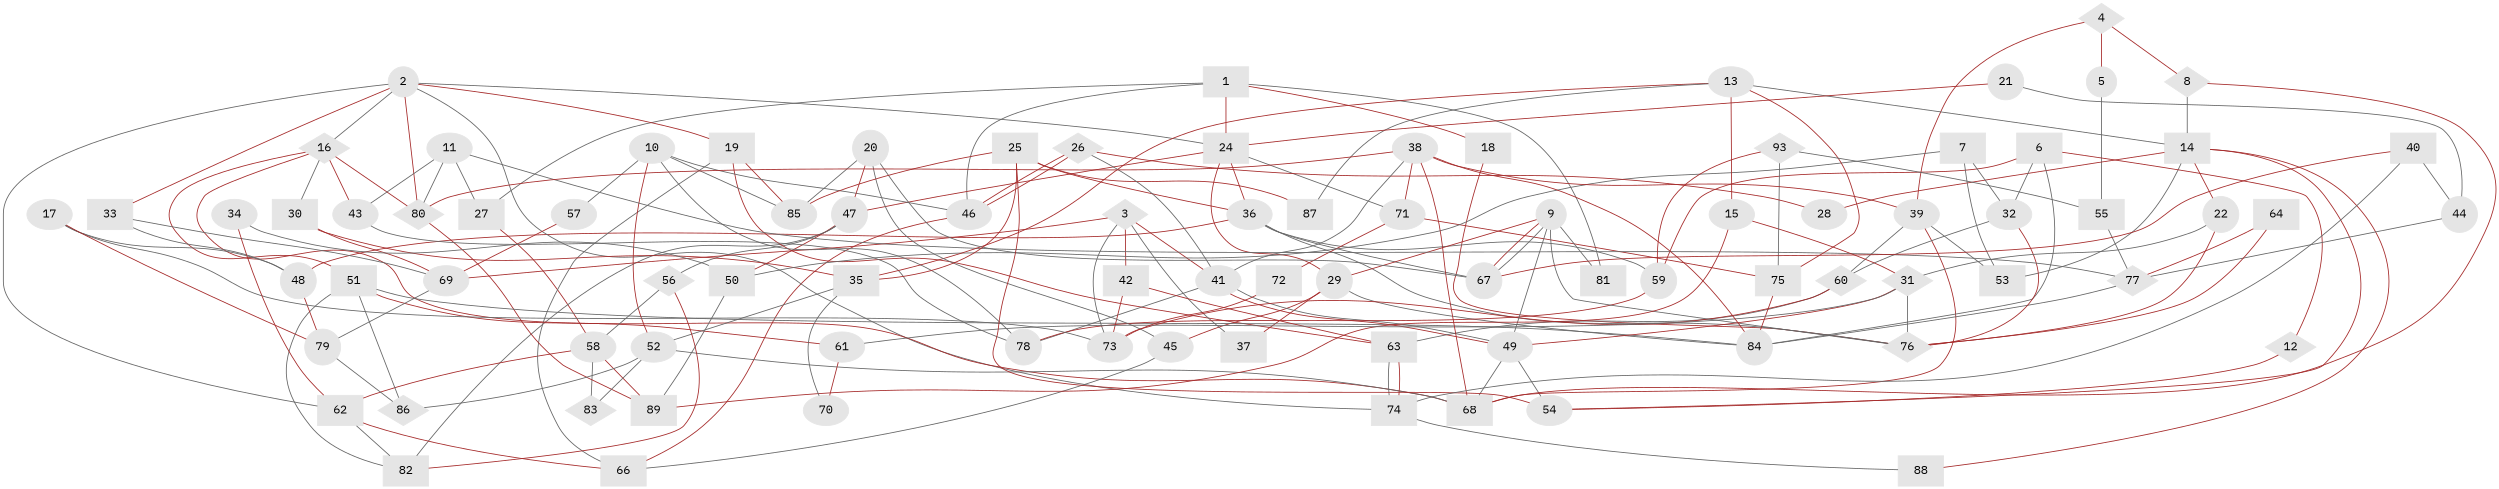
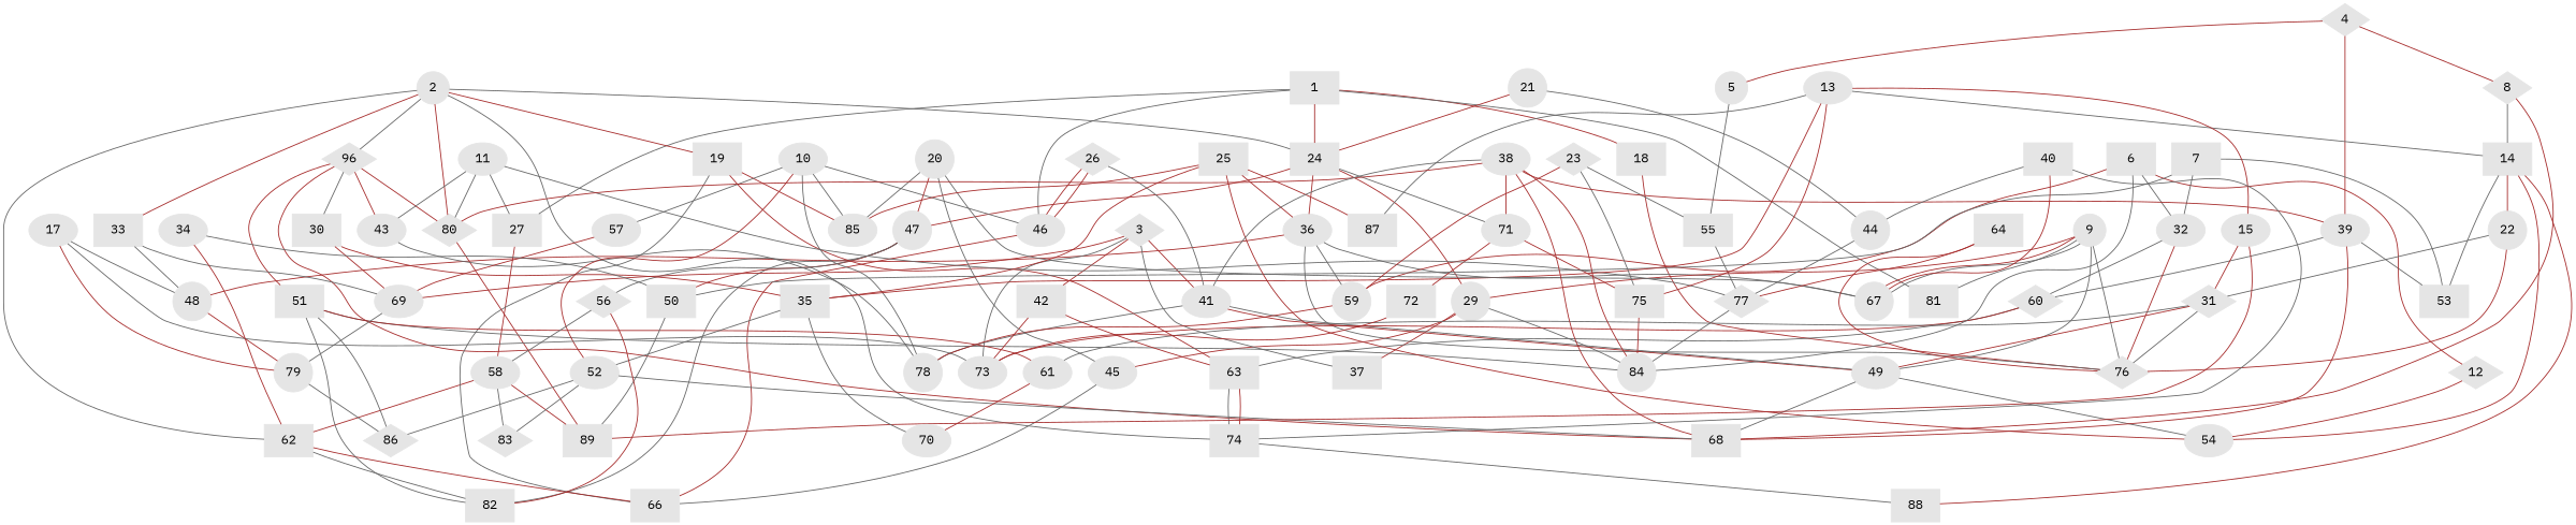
  graph {
    fontname="IBM Plex Mono"
    node [color=gray90 fontname="IBM Plex Mono" shape=box style=filled]
    edge [color=brown fontname="IBM Plex Mono"]
    1
    18
    24
    27
    46 [shape=ellipse]
    81
    76 [shape=diamond]
    29 [shape=circle]
    47 [shape=circle]
    36 [shape=ellipse]
    71 [shape=ellipse]
    58 [shape=ellipse]
    66
    2 [shape=circle]
-   16 [shape=diamond]
+   16 [shape=diamond label=96]
    19
    33
    62
    74
    80 [shape=diamond]
    68
    43 [shape=ellipse]
    30
    51
    85 [shape=ellipse]
    63
    69 [shape=ellipse]
    48 [shape=circle]
    82
    88
    89
    3 [shape=diamond]
    37
    41 [shape=ellipse]
    42
    73 [shape=ellipse]
    49 [shape=ellipse]
    78 [shape=circle]
    79 [shape=circle]
    4 [shape=diamond]
    5 [shape=circle]
    8 [shape=diamond]
    39 [shape=ellipse]
    55
    14
    53
    60 [shape=diamond]
    77 [shape=diamond]
    12 [shape=diamond]
    6
    32 [shape=ellipse]
    59 [shape=circle]
    84 [shape=circle]
    54 [shape=ellipse]
    7
    50
    22 [shape=circle]
-   28 [shape=ellipse]
    9 [shape=circle]
    67 [shape=circle]
    45 [shape=ellipse]
    10 [shape=ellipse]
    52 [shape=ellipse]
    57 [shape=ellipse]
    86 [shape=diamond]
    83 [shape=diamond]
    11 [shape=ellipse]
    13 [shape=ellipse]
    15 [shape=ellipse]
    35
    75
    87
    31 [shape=diamond]
    70 [shape=ellipse]
    61 [shape=ellipse]
    17 [shape=ellipse]
    20 [shape=circle]
    56 [shape=diamond]
    21 [shape=circle]
    44 [shape=circle]
-   23 [shape=diamond label=93]
+   23 [shape=diamond]
    72
    25
    26 [shape=diamond]
    34 [shape=ellipse]
    38 [shape=ellipse]
    40
    64
    1 -- 18
    1 -- 24
    1 -- 27 [color=gray40]
    1 -- 46 [color=gray40]
    1 -- 81 [color=gray40]
    18 -- 76
    24 -- 29
    24 -- 47
    24 -- 36
    24 -- 71 [color=gray40]
    27 -- 58
    46 -- 66
    29 -- 37
    29 -- 84 [color=gray40]
    29 -- 45
    47 -- 82 [color=gray40]
    47 -- 50
    47 -- 56 [color=gray40]
    36 -- 76 [color=gray40]
    36 -- 48
    36 -- 59 [color=gray40]
    36 -- 67 [color=gray40]
    71 -- 75
    71 -- 72
    58 -- 62
    58 -- 89
    58 -- 83 [color=gray40]
    2 -- 24 [color=gray40]
    2 -- 16 [color=gray40]
    2 -- 19
    2 -- 33
    2 -- 62 [color=gray40]
    2 -- 74 [color=gray40]
    2 -- 80
    16 -- 80
    16 -- 68
    16 -- 43
    16 -- 30 [color=gray40]
    16 -- 51
    19 -- 66 [color=gray40]
    19 -- 85
    19 -- 63
    33 -- 69 [color=gray40]
    33 -- 48 [color=gray40]
    62 -- 66
    62 -- 82 [color=gray40]
    74 -- 88 [color=gray40]
    80 -- 89
    43 -- 78 [color=gray40]
    30 -- 69
    30 -- 35
    51 -- 82 [color=gray40]
    51 -- 84 [color=gray40]
    51 -- 86 [color=gray40]
    51 -- 61
    63 -- 74 [color=gray40]
    63 -- 74
    69 -- 79 [color=gray40]
    48 -- 79
    3 -- 69
    3 -- 37 [color=gray40]
    3 -- 41
    3 -- 42
    3 -- 73 [color=gray40]
    41 -- 49
    41 -- 49 [color=gray40]
    41 -- 78 [color=gray40]
    42 -- 63
    42 -- 73
    49 -- 68 [color=gray40]
    49 -- 54 [color=gray40]
    79 -- 86 [color=gray40]
    4 -- 5
    4 -- 8
    4 -- 39
    5 -- 55 [color=gray40]
    8 -- 68
    8 -- 14 [color=gray40]
    39 -- 68
    39 -- 53 [color=gray40]
    39 -- 60 [color=gray40]
    55 -- 77 [color=gray40]
    14 -- 88
    14 -- 53 [color=gray40]
    14 -- 54
    14 -- 22
-   14 -- 28
    60 -- 63 [color=gray40]
    60 -- 73
    77 -- 84 [color=gray40]
    12 -- 54
    6 -- 12
    6 -- 32 [color=gray40]
    6 -- 59
    6 -- 84 [color=gray40]
    32 -- 76
    32 -- 60 [color=gray40]
    59 -- 78
    7 -- 53 [color=gray40]
    7 -- 32 [color=gray40]
    7 -- 50 [color=gray40]
    50 -- 89 [color=gray40]
    22 -- 76
    22 -- 31 [color=gray40]
    9 -- 81 [color=gray40]
    9 -- 76 [color=gray40]
    9 -- 29
    9 -- 49 [color=gray40]
    9 -- 67
    9 -- 67 [color=gray40]
    45 -- 66 [color=gray40]
    10 -- 46 [color=gray40]
    10 -- 85 [color=gray40]
    10 -- 78 [color=gray40]
    10 -- 52
    10 -- 57 [color=gray40]
    52 -- 68 [color=gray40]
    52 -- 86 [color=gray40]
    52 -- 83 [color=gray40]
    57 -- 69
    11 -- 27 [color=gray40]
    11 -- 80 [color=gray40]
    11 -- 43 [color=gray40]
    11 -- 77 [color=gray40]
    13 -- 14 [color=gray40]
    13 -- 15
    13 -- 35
    13 -- 75
    13 -- 87 [color=gray40]
    15 -- 89
    15 -- 31
    35 -- 52 [color=gray40]
    35 -- 70 [color=gray40]
    75 -- 84
    31 -- 76 [color=gray40]
    31 -- 49
    31 -- 61 [color=gray40]
    61 -- 70
    17 -- 48 [color=gray40]
    17 -- 73 [color=gray40]
    17 -- 79
    20 -- 47
    20 -- 85 [color=gray40]
    20 -- 67 [color=gray40]
    20 -- 45 [color=gray40]
    56 -- 58 [color=gray40]
    56 -- 82
    21 -- 24
    21 -- 44 [color=gray40]
    44 -- 77 [color=gray40]
    23 -- 55 [color=gray40]
    23 -- 59
    23 -- 75 [color=gray40]
    72 -- 73
    25 -- 36
    25 -- 85
    25 -- 54
    25 -- 35
    25 -- 87
    26 -- 46
    26 -- 46
    26 -- 41 [color=gray40]
-   26 -- 28
    34 -- 62
    34 -- 50 [color=gray40]
    38 -- 71
    38 -- 80
    38 -- 68
    38 -- 41 [color=gray40]
    38 -- 39
    38 -- 84
    40 -- 74 [color=gray40]
    40 -- 67
    40 -- 44 [color=gray40]
    64 -- 76
    64 -- 77
  }
